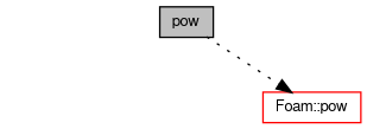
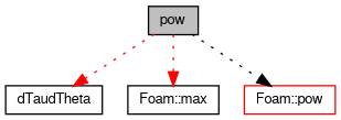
  digraph {
    rankdir=TB
    node [color=black fontname=FreeSans fontsize=10 shape=record]
    edge [color=red fontname=FreeSans fontsize=10 labelfontname=FreeSans labelfontsize=10 style=dotted]
    n1 [fillcolor=grey75 fontcolor=black height=0.2 label=pow style=filled width=0.4]
+   n2 [height=0.2 label=dTaudTheta width=0.4]
+   n3 [height=0.2 label="Foam::max" width=0.4]
    n4 [color=red height=0.2 label="Foam::pow" width=0.4]
+   n1 -> n2
+   n1 -> n3
    n1 -> n4 [color=black]
  }
